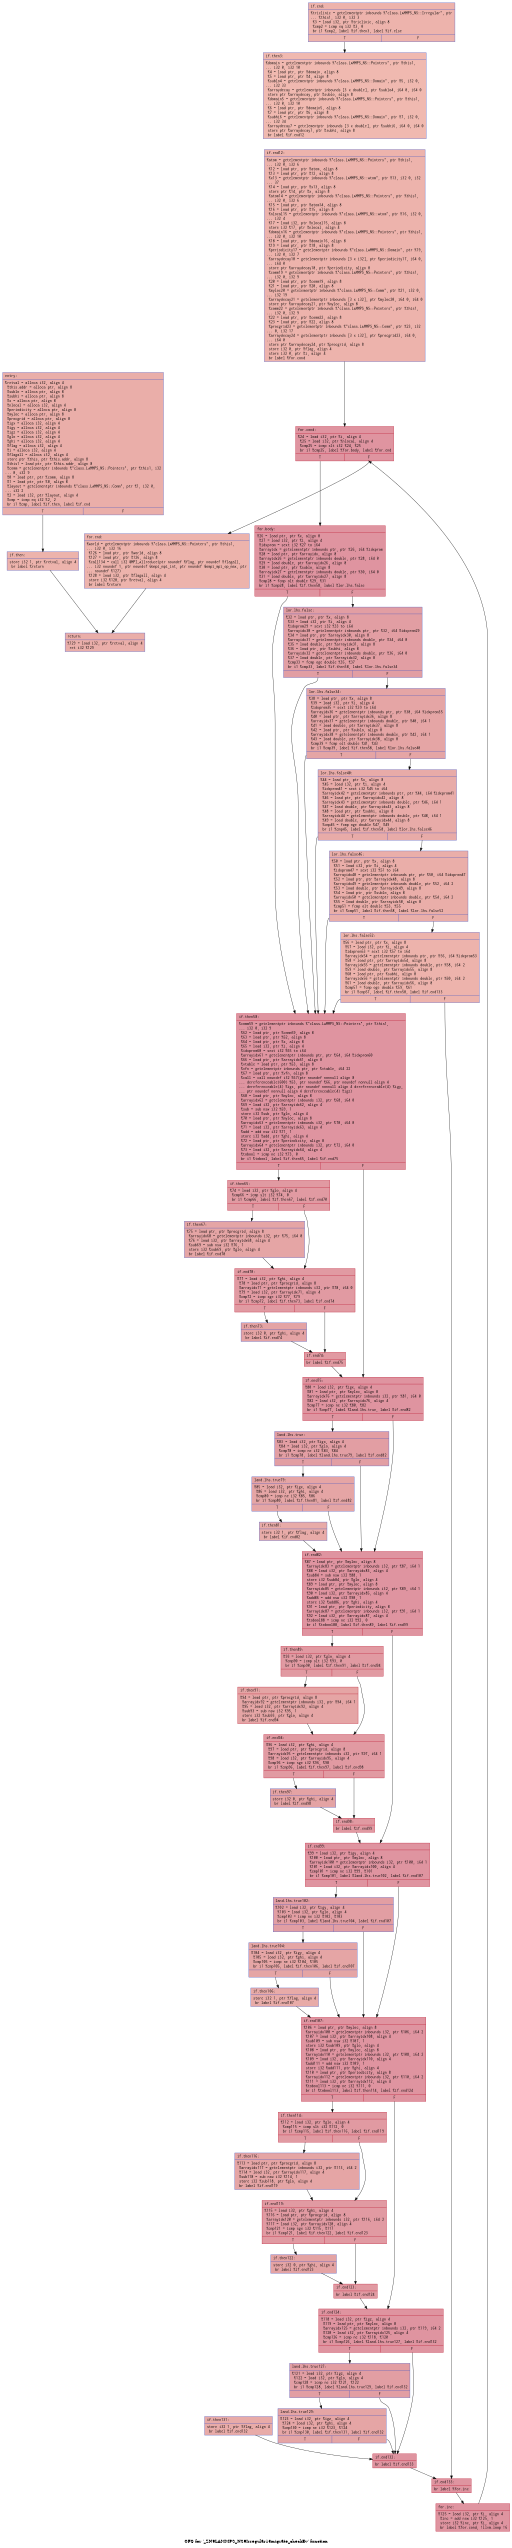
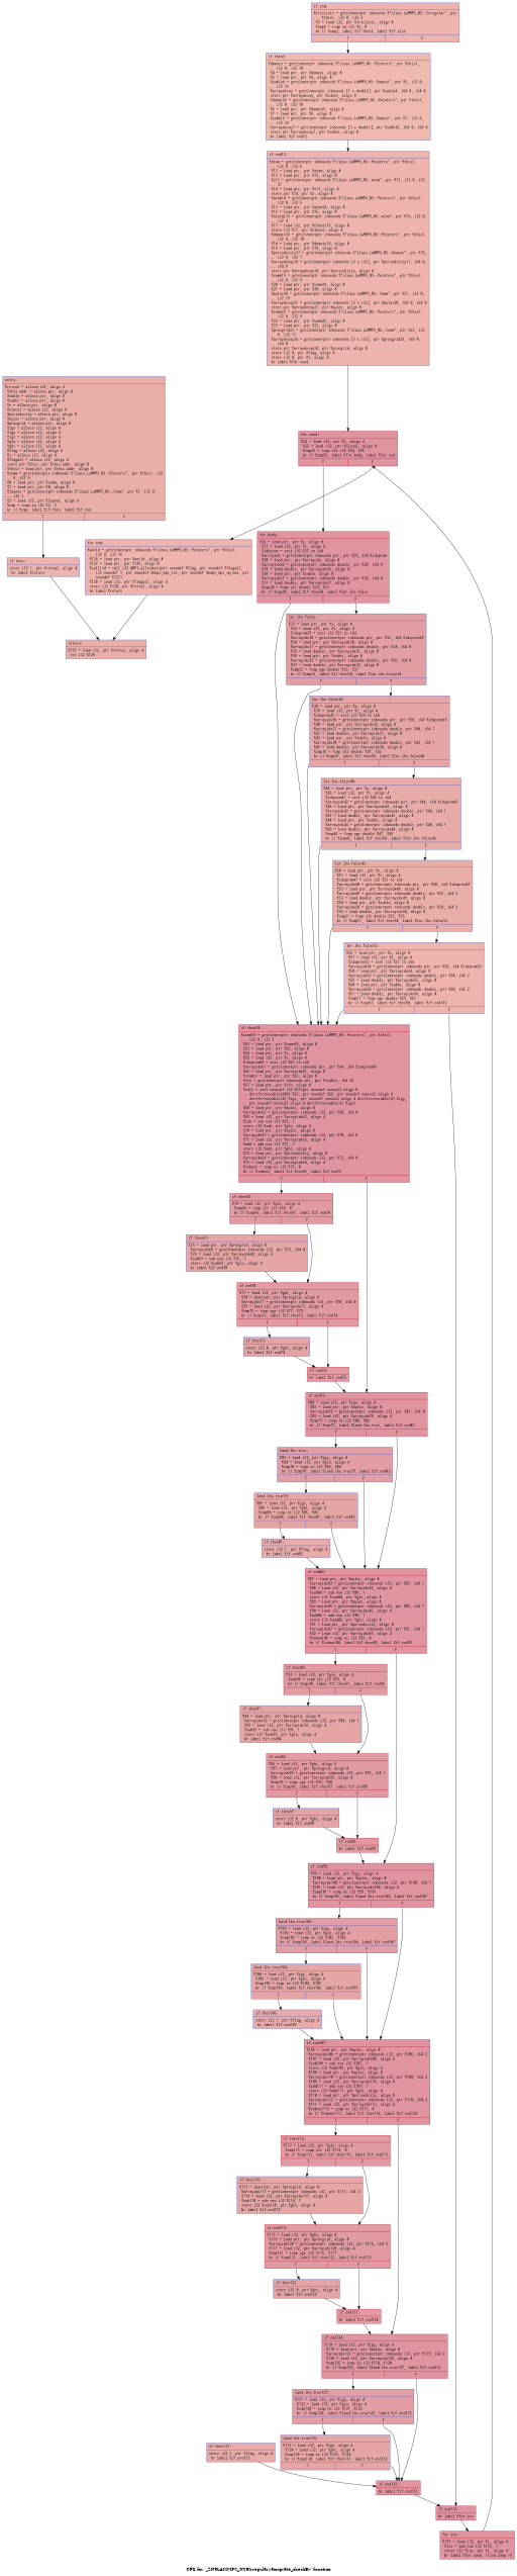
  digraph {
    label="CFG for '_ZN9LAMMPS_NS9Irregular13migrate_checkEv' function"
    node [color="#3d50c3ff" fillcolor="#b70d2870" fontname=Courier shape=record style=filled]
    edge [tailport=s0]
    n1 [fillcolor="#d0473d70" label="{entry:\l|  %retval = alloca i32, align 4\l  %this.addr = alloca ptr, align 8\l  %sublo = alloca ptr, align 8\l  %subhi = alloca ptr, align 8\l  %x = alloca ptr, align 8\l  %nlocal = alloca i32, align 4\l  %periodicity = alloca ptr, align 8\l  %myloc = alloca ptr, align 8\l  %procgrid = alloca ptr, align 8\l  %igx = alloca i32, align 4\l  %igy = alloca i32, align 4\l  %igz = alloca i32, align 4\l  %glo = alloca i32, align 4\l  %ghi = alloca i32, align 4\l  %flag = alloca i32, align 4\l  %i = alloca i32, align 4\l  %flagall = alloca i32, align 4\l  store ptr %this, ptr %this.addr, align 8\l  %this1 = load ptr, ptr %this.addr, align 8\l  %comm = getelementptr inbounds %\"class.LAMMPS_NS::Pointers\", ptr %this1, i32\l... 0, i32 9\l  %0 = load ptr, ptr %comm, align 8\l  %1 = load ptr, ptr %0, align 8\l  %layout = getelementptr inbounds %\"class.LAMMPS_NS::Comm\", ptr %1, i32 0,\l... i32 2\l  %2 = load i32, ptr %layout, align 4\l  %cmp = icmp eq i32 %2, 2\l  br i1 %cmp, label %if.then, label %if.end\l|{<s0>T|<s1>F}}"]
    n2 [fillcolor="#d6524470" label="{if.then:\l|  store i32 1, ptr %retval, align 4\l  br label %return\l}"]
    n3 [fillcolor="#d0473d70" label="{return:\l|  %129 = load i32, ptr %retval, align 4\l  ret i32 %129\l}"]
    n4 [fillcolor="#d6524470" label="{if.end:\l|  %triclinic = getelementptr inbounds %\"class.LAMMPS_NS::Irregular\", ptr\l... %this1, i32 0, i32 3\l  %3 = load i32, ptr %triclinic, align 8\l  %cmp2 = icmp eq i32 %3, 0\l  br i1 %cmp2, label %if.then3, label %if.else\l|{<s0>T|<s1>F}}"]
    n5 [fillcolor="#de614d70" label="{if.then3:\l|  %domain = getelementptr inbounds %\"class.LAMMPS_NS::Pointers\", ptr %this1,\l... i32 0, i32 10\l  %4 = load ptr, ptr %domain, align 8\l  %5 = load ptr, ptr %4, align 8\l  %sublo4 = getelementptr inbounds %\"class.LAMMPS_NS::Domain\", ptr %5, i32 0,\l... i32 33\l  %arraydecay = getelementptr inbounds [3 x double], ptr %sublo4, i64 0, i64 0\l  store ptr %arraydecay, ptr %sublo, align 8\l  %domain5 = getelementptr inbounds %\"class.LAMMPS_NS::Pointers\", ptr %this1,\l... i32 0, i32 10\l  %6 = load ptr, ptr %domain5, align 8\l  %7 = load ptr, ptr %6, align 8\l  %subhi6 = getelementptr inbounds %\"class.LAMMPS_NS::Domain\", ptr %7, i32 0,\l... i32 34\l  %arraydecay7 = getelementptr inbounds [3 x double], ptr %subhi6, i64 0, i64 0\l  store ptr %arraydecay7, ptr %subhi, align 8\l  br label %if.end12\l}"]
    n6 [fillcolor="#d6524470" label="{if.end12:\l|  %atom = getelementptr inbounds %\"class.LAMMPS_NS::Pointers\", ptr %this1,\l... i32 0, i32 6\l  %12 = load ptr, ptr %atom, align 8\l  %13 = load ptr, ptr %12, align 8\l  %x13 = getelementptr inbounds %\"class.LAMMPS_NS::Atom\", ptr %13, i32 0, i32\l... 37\l  %14 = load ptr, ptr %x13, align 8\l  store ptr %14, ptr %x, align 8\l  %atom14 = getelementptr inbounds %\"class.LAMMPS_NS::Pointers\", ptr %this1,\l... i32 0, i32 6\l  %15 = load ptr, ptr %atom14, align 8\l  %16 = load ptr, ptr %15, align 8\l  %nlocal15 = getelementptr inbounds %\"class.LAMMPS_NS::Atom\", ptr %16, i32 0,\l... i32 4\l  %17 = load i32, ptr %nlocal15, align 8\l  store i32 %17, ptr %nlocal, align 4\l  %domain16 = getelementptr inbounds %\"class.LAMMPS_NS::Pointers\", ptr %this1,\l... i32 0, i32 10\l  %18 = load ptr, ptr %domain16, align 8\l  %19 = load ptr, ptr %18, align 8\l  %periodicity17 = getelementptr inbounds %\"class.LAMMPS_NS::Domain\", ptr %19,\l... i32 0, i32 7\l  %arraydecay18 = getelementptr inbounds [3 x i32], ptr %periodicity17, i64 0,\l... i64 0\l  store ptr %arraydecay18, ptr %periodicity, align 8\l  %comm19 = getelementptr inbounds %\"class.LAMMPS_NS::Pointers\", ptr %this1,\l... i32 0, i32 9\l  %20 = load ptr, ptr %comm19, align 8\l  %21 = load ptr, ptr %20, align 8\l  %myloc20 = getelementptr inbounds %\"class.LAMMPS_NS::Comm\", ptr %21, i32 0,\l... i32 19\l  %arraydecay21 = getelementptr inbounds [3 x i32], ptr %myloc20, i64 0, i64 0\l  store ptr %arraydecay21, ptr %myloc, align 8\l  %comm22 = getelementptr inbounds %\"class.LAMMPS_NS::Pointers\", ptr %this1,\l... i32 0, i32 9\l  %22 = load ptr, ptr %comm22, align 8\l  %23 = load ptr, ptr %22, align 8\l  %procgrid23 = getelementptr inbounds %\"class.LAMMPS_NS::Comm\", ptr %23, i32\l... 0, i32 17\l  %arraydecay24 = getelementptr inbounds [3 x i32], ptr %procgrid23, i64 0,\l... i64 0\l  store ptr %arraydecay24, ptr %procgrid, align 8\l  store i32 0, ptr %flag, align 4\l  store i32 0, ptr %i, align 4\l  br label %for.cond\l}"]
    n7 [color="#b70d28ff" label="{for.cond:\l|  %24 = load i32, ptr %i, align 4\l  %25 = load i32, ptr %nlocal, align 4\l  %cmp25 = icmp slt i32 %24, %25\l  br i1 %cmp25, label %for.body, label %for.end\l|{<s0>T|<s1>F}}"]
    n8 [color="#b70d28ff" label="{for.body:\l|  %26 = load ptr, ptr %x, align 8\l  %27 = load i32, ptr %i, align 4\l  %idxprom = sext i32 %27 to i64\l  %arrayidx = getelementptr inbounds ptr, ptr %26, i64 %idxprom\l  %28 = load ptr, ptr %arrayidx, align 8\l  %arrayidx26 = getelementptr inbounds double, ptr %28, i64 0\l  %29 = load double, ptr %arrayidx26, align 8\l  %30 = load ptr, ptr %sublo, align 8\l  %arrayidx27 = getelementptr inbounds double, ptr %30, i64 0\l  %31 = load double, ptr %arrayidx27, align 8\l  %cmp28 = fcmp olt double %29, %31\l  br i1 %cmp28, label %if.then58, label %lor.lhs.false\l|{<s0>T|<s1>F}}"]
    n9 [fillcolor="#d6524470" label="{for.end:\l|  %world = getelementptr inbounds %\"class.LAMMPS_NS::Pointers\", ptr %this1,\l... i32 0, i32 16\l  %126 = load ptr, ptr %world, align 8\l  %127 = load ptr, ptr %126, align 8\l  %call134 = call i32 @MPI_Allreduce(ptr noundef %flag, ptr noundef %flagall,\l... i32 noundef 1, ptr noundef @ompi_mpi_int, ptr noundef @ompi_mpi_op_max, ptr\l... noundef %127)\l  %128 = load i32, ptr %flagall, align 4\l  store i32 %128, ptr %retval, align 4\l  br label %return\l}"]
    n10 [color="#b70d28ff" label="{if.then58:\l|  %comm59 = getelementptr inbounds %\"class.LAMMPS_NS::Pointers\", ptr %this1,\l... i32 0, i32 9\l  %62 = load ptr, ptr %comm59, align 8\l  %63 = load ptr, ptr %62, align 8\l  %64 = load ptr, ptr %x, align 8\l  %65 = load i32, ptr %i, align 4\l  %idxprom60 = sext i32 %65 to i64\l  %arrayidx61 = getelementptr inbounds ptr, ptr %64, i64 %idxprom60\l  %66 = load ptr, ptr %arrayidx61, align 8\l  %vtable = load ptr, ptr %63, align 8\l  %vfn = getelementptr inbounds ptr, ptr %vtable, i64 22\l  %67 = load ptr, ptr %vfn, align 8\l  %call = call noundef i32 %67(ptr noundef nonnull align 8\l... dereferenceable(600) %63, ptr noundef %66, ptr noundef nonnull align 4\l... dereferenceable(4) %igx, ptr noundef nonnull align 4 dereferenceable(4) %igy,\l... ptr noundef nonnull align 4 dereferenceable(4) %igz)\l  %68 = load ptr, ptr %myloc, align 8\l  %arrayidx62 = getelementptr inbounds i32, ptr %68, i64 0\l  %69 = load i32, ptr %arrayidx62, align 4\l  %sub = sub nsw i32 %69, 1\l  store i32 %sub, ptr %glo, align 4\l  %70 = load ptr, ptr %myloc, align 8\l  %arrayidx63 = getelementptr inbounds i32, ptr %70, i64 0\l  %71 = load i32, ptr %arrayidx63, align 4\l  %add = add nsw i32 %71, 1\l  store i32 %add, ptr %ghi, align 4\l  %72 = load ptr, ptr %periodicity, align 8\l  %arrayidx64 = getelementptr inbounds i32, ptr %72, i64 0\l  %73 = load i32, ptr %arrayidx64, align 4\l  %tobool = icmp ne i32 %73, 0\l  br i1 %tobool, label %if.then65, label %if.end75\l|{<s0>T|<s1>F}}"]
    n11 [fillcolor="#be242e70" label="{lor.lhs.false:\l|  %32 = load ptr, ptr %x, align 8\l  %33 = load i32, ptr %i, align 4\l  %idxprom29 = sext i32 %33 to i64\l  %arrayidx30 = getelementptr inbounds ptr, ptr %32, i64 %idxprom29\l  %34 = load ptr, ptr %arrayidx30, align 8\l  %arrayidx31 = getelementptr inbounds double, ptr %34, i64 0\l  %35 = load double, ptr %arrayidx31, align 8\l  %36 = load ptr, ptr %subhi, align 8\l  %arrayidx32 = getelementptr inbounds double, ptr %36, i64 0\l  %37 = load double, ptr %arrayidx32, align 8\l  %cmp33 = fcmp oge double %35, %37\l  br i1 %cmp33, label %if.then58, label %lor.lhs.false34\l|{<s0>T|<s1>F}}"]
    n12 [color="#b70d28ff" fillcolor="#bb1b2c70" label="{if.then65:\l|  %74 = load i32, ptr %glo, align 4\l  %cmp66 = icmp slt i32 %74, 0\l  br i1 %cmp66, label %if.then67, label %if.end70\l|{<s0>T|<s1>F}}"]
    n13 [color="#b70d28ff" label="{if.end75:\l|  %80 = load i32, ptr %igx, align 4\l  %81 = load ptr, ptr %myloc, align 8\l  %arrayidx76 = getelementptr inbounds i32, ptr %81, i64 0\l  %82 = load i32, ptr %arrayidx76, align 4\l  %cmp77 = icmp ne i32 %80, %82\l  br i1 %cmp77, label %land.lhs.true, label %if.end82\l|{<s0>T|<s1>F}}"]
    n14 [fillcolor="#c5333470" label="{lor.lhs.false34:\l|  %38 = load ptr, ptr %x, align 8\l  %39 = load i32, ptr %i, align 4\l  %idxprom35 = sext i32 %39 to i64\l  %arrayidx36 = getelementptr inbounds ptr, ptr %38, i64 %idxprom35\l  %40 = load ptr, ptr %arrayidx36, align 8\l  %arrayidx37 = getelementptr inbounds double, ptr %40, i64 1\l  %41 = load double, ptr %arrayidx37, align 8\l  %42 = load ptr, ptr %sublo, align 8\l  %arrayidx38 = getelementptr inbounds double, ptr %42, i64 1\l  %43 = load double, ptr %arrayidx38, align 8\l  %cmp39 = fcmp olt double %41, %43\l  br i1 %cmp39, label %if.then58, label %lor.lhs.false40\l|{<s0>T|<s1>F}}"]
    n15 [fillcolor="#c5333470" label="{if.then67:\l|  %75 = load ptr, ptr %procgrid, align 8\l  %arrayidx68 = getelementptr inbounds i32, ptr %75, i64 0\l  %76 = load i32, ptr %arrayidx68, align 4\l  %sub69 = sub nsw i32 %76, 1\l  store i32 %sub69, ptr %glo, align 4\l  br label %if.end70\l}"]
    n16 [color="#b70d28ff" fillcolor="#bb1b2c70" label="{if.end70:\l|  %77 = load i32, ptr %ghi, align 4\l  %78 = load ptr, ptr %procgrid, align 8\l  %arrayidx71 = getelementptr inbounds i32, ptr %78, i64 0\l  %79 = load i32, ptr %arrayidx71, align 4\l  %cmp72 = icmp sge i32 %77, %79\l  br i1 %cmp72, label %if.then73, label %if.end74\l|{<s0>T|<s1>F}}"]
    n17 [fillcolor="#be242e70" label="{land.lhs.true:\l|  %83 = load i32, ptr %igx, align 4\l  %84 = load i32, ptr %glo, align 4\l  %cmp78 = icmp ne i32 %83, %84\l  br i1 %cmp78, label %land.lhs.true79, label %if.end82\l|{<s0>T|<s1>F}}"]
    n18 [color="#b70d28ff" label="{if.end82:\l|  %87 = load ptr, ptr %myloc, align 8\l  %arrayidx83 = getelementptr inbounds i32, ptr %87, i64 1\l  %88 = load i32, ptr %arrayidx83, align 4\l  %sub84 = sub nsw i32 %88, 1\l  store i32 %sub84, ptr %glo, align 4\l  %89 = load ptr, ptr %myloc, align 8\l  %arrayidx85 = getelementptr inbounds i32, ptr %89, i64 1\l  %90 = load i32, ptr %arrayidx85, align 4\l  %add86 = add nsw i32 %90, 1\l  store i32 %add86, ptr %ghi, align 4\l  %91 = load ptr, ptr %periodicity, align 8\l  %arrayidx87 = getelementptr inbounds i32, ptr %91, i64 1\l  %92 = load i32, ptr %arrayidx87, align 4\l  %tobool88 = icmp ne i32 %92, 0\l  br i1 %tobool88, label %if.then89, label %if.end99\l|{<s0>T|<s1>F}}"]
    n19 [fillcolor="#cc403a70" label="{lor.lhs.false40:\l|  %44 = load ptr, ptr %x, align 8\l  %45 = load i32, ptr %i, align 4\l  %idxprom41 = sext i32 %45 to i64\l  %arrayidx42 = getelementptr inbounds ptr, ptr %44, i64 %idxprom41\l  %46 = load ptr, ptr %arrayidx42, align 8\l  %arrayidx43 = getelementptr inbounds double, ptr %46, i64 1\l  %47 = load double, ptr %arrayidx43, align 8\l  %48 = load ptr, ptr %subhi, align 8\l  %arrayidx44 = getelementptr inbounds double, ptr %48, i64 1\l  %49 = load double, ptr %arrayidx44, align 8\l  %cmp45 = fcmp oge double %47, %49\l  br i1 %cmp45, label %if.then58, label %lor.lhs.false46\l|{<s0>T|<s1>F}}"]
    n20 [fillcolor="#d0473d70" label="{lor.lhs.false46:\l|  %50 = load ptr, ptr %x, align 8\l  %51 = load i32, ptr %i, align 4\l  %idxprom47 = sext i32 %51 to i64\l  %arrayidx48 = getelementptr inbounds ptr, ptr %50, i64 %idxprom47\l  %52 = load ptr, ptr %arrayidx48, align 8\l  %arrayidx49 = getelementptr inbounds double, ptr %52, i64 2\l  %53 = load double, ptr %arrayidx49, align 8\l  %54 = load ptr, ptr %sublo, align 8\l  %arrayidx50 = getelementptr inbounds double, ptr %54, i64 2\l  %55 = load double, ptr %arrayidx50, align 8\l  %cmp51 = fcmp olt double %53, %55\l  br i1 %cmp51, label %if.then58, label %lor.lhs.false52\l|{<s0>T|<s1>F}}"]
    n21 [fillcolor="#d6524470" label="{lor.lhs.false52:\l|  %56 = load ptr, ptr %x, align 8\l  %57 = load i32, ptr %i, align 4\l  %idxprom53 = sext i32 %57 to i64\l  %arrayidx54 = getelementptr inbounds ptr, ptr %56, i64 %idxprom53\l  %58 = load ptr, ptr %arrayidx54, align 8\l  %arrayidx55 = getelementptr inbounds double, ptr %58, i64 2\l  %59 = load double, ptr %arrayidx55, align 8\l  %60 = load ptr, ptr %subhi, align 8\l  %arrayidx56 = getelementptr inbounds double, ptr %60, i64 2\l  %61 = load double, ptr %arrayidx56, align 8\l  %cmp57 = fcmp oge double %59, %61\l  br i1 %cmp57, label %if.then58, label %if.end133\l|{<s0>T|<s1>F}}"]
    n22 [color="#b70d28ff" label="{if.end133:\l|  br label %for.inc\l}"]
    n23 [color="#b70d28ff" label="{for.inc:\l|  %125 = load i32, ptr %i, align 4\l  %inc = add nsw i32 %125, 1\l  store i32 %inc, ptr %i, align 4\l  br label %for.cond, !llvm.loop !6\l}"]
    n24 [fillcolor="#c32e3170" label="{if.then73:\l|  store i32 0, ptr %ghi, align 4\l  br label %if.end74\l}"]
    n25 [color="#b70d28ff" fillcolor="#bb1b2c70" label="{if.end74:\l|  br label %if.end75\l}"]
    n26 [fillcolor="#c5333470" label="{land.lhs.true79:\l|  %85 = load i32, ptr %igx, align 4\l  %86 = load i32, ptr %ghi, align 4\l  %cmp80 = icmp ne i32 %85, %86\l  br i1 %cmp80, label %if.then81, label %if.end82\l|{<s0>T|<s1>F}}"]
    n27 [color="#b70d28ff" fillcolor="#bb1b2c70" label="{if.then89:\l|  %93 = load i32, ptr %glo, align 4\l  %cmp90 = icmp slt i32 %93, 0\l  br i1 %cmp90, label %if.then91, label %if.end94\l|{<s0>T|<s1>F}}"]
    n28 [color="#b70d28ff" label="{if.end99:\l|  %99 = load i32, ptr %igy, align 4\l  %100 = load ptr, ptr %myloc, align 8\l  %arrayidx100 = getelementptr inbounds i32, ptr %100, i64 1\l  %101 = load i32, ptr %arrayidx100, align 4\l  %cmp101 = icmp ne i32 %99, %101\l  br i1 %cmp101, label %land.lhs.true102, label %if.end107\l|{<s0>T|<s1>F}}"]
    n29 [fillcolor="#cc403a70" label="{if.then81:\l|  store i32 1, ptr %flag, align 4\l  br label %if.end82\l}"]
-   n30 [color="#b70d28ff" fillcolor="#c5333470" label="{if.then91:\l|  %94 = load ptr, ptr %procgrid, align 8\l  %arrayidx92 = getelementptr inbounds i32, ptr %94, i64 1\l  %95 = load i32, ptr %arrayidx92, align 4\l  %sub93 = sub nsw i32 %95, 1\l  store i32 %sub93, ptr %glo, align 4\l  br label %if.end94\l}"]
+   n30 [fillcolor="#c5333470" label="{if.then91:\l|  %94 = load ptr, ptr %procgrid, align 8\l  %arrayidx92 = getelementptr inbounds i32, ptr %94, i64 1\l  %95 = load i32, ptr %arrayidx92, align 4\l  %sub93 = sub nsw i32 %95, 1\l  store i32 %sub93, ptr %glo, align 4\l  br label %if.end94\l}"]
    n31 [color="#b70d28ff" fillcolor="#bb1b2c70" label="{if.end94:\l|  %96 = load i32, ptr %ghi, align 4\l  %97 = load ptr, ptr %procgrid, align 8\l  %arrayidx95 = getelementptr inbounds i32, ptr %97, i64 1\l  %98 = load i32, ptr %arrayidx95, align 4\l  %cmp96 = icmp sge i32 %96, %98\l  br i1 %cmp96, label %if.then97, label %if.end98\l|{<s0>T|<s1>F}}"]
    n32 [fillcolor="#be242e70" label="{land.lhs.true102:\l|  %102 = load i32, ptr %igy, align 4\l  %103 = load i32, ptr %glo, align 4\l  %cmp103 = icmp ne i32 %102, %103\l  br i1 %cmp103, label %land.lhs.true104, label %if.end107\l|{<s0>T|<s1>F}}"]
    n33 [color="#b70d28ff" label="{if.end107:\l|  %106 = load ptr, ptr %myloc, align 8\l  %arrayidx108 = getelementptr inbounds i32, ptr %106, i64 2\l  %107 = load i32, ptr %arrayidx108, align 4\l  %sub109 = sub nsw i32 %107, 1\l  store i32 %sub109, ptr %glo, align 4\l  %108 = load ptr, ptr %myloc, align 8\l  %arrayidx110 = getelementptr inbounds i32, ptr %108, i64 2\l  %109 = load i32, ptr %arrayidx110, align 4\l  %add111 = add nsw i32 %109, 1\l  store i32 %add111, ptr %ghi, align 4\l  %110 = load ptr, ptr %periodicity, align 8\l  %arrayidx112 = getelementptr inbounds i32, ptr %110, i64 2\l  %111 = load i32, ptr %arrayidx112, align 4\l  %tobool113 = icmp ne i32 %111, 0\l  br i1 %tobool113, label %if.then114, label %if.end124\l|{<s0>T|<s1>F}}"]
    n34 [fillcolor="#c32e3170" label="{if.then97:\l|  store i32 0, ptr %ghi, align 4\l  br label %if.end98\l}"]
    n35 [color="#b70d28ff" fillcolor="#bb1b2c70" label="{if.end98:\l|  br label %if.end99\l}"]
    n36 [fillcolor="#c5333470" label="{land.lhs.true104:\l|  %104 = load i32, ptr %igy, align 4\l  %105 = load i32, ptr %ghi, align 4\l  %cmp105 = icmp ne i32 %104, %105\l  br i1 %cmp105, label %if.then106, label %if.end107\l|{<s0>T|<s1>F}}"]
    n37 [color="#b70d28ff" fillcolor="#bb1b2c70" label="{if.then114:\l|  %112 = load i32, ptr %glo, align 4\l  %cmp115 = icmp slt i32 %112, 0\l  br i1 %cmp115, label %if.then116, label %if.end119\l|{<s0>T|<s1>F}}"]
    n38 [color="#b70d28ff" label="{if.end124:\l|  %118 = load i32, ptr %igz, align 4\l  %119 = load ptr, ptr %myloc, align 8\l  %arrayidx125 = getelementptr inbounds i32, ptr %119, i64 2\l  %120 = load i32, ptr %arrayidx125, align 4\l  %cmp126 = icmp ne i32 %118, %120\l  br i1 %cmp126, label %land.lhs.true127, label %if.end132\l|{<s0>T|<s1>F}}"]
    n39 [fillcolor="#cc403a70" label="{if.then106:\l|  store i32 1, ptr %flag, align 4\l  br label %if.end107\l}"]
    n40 [fillcolor="#c5333470" label="{if.then116:\l|  %113 = load ptr, ptr %procgrid, align 8\l  %arrayidx117 = getelementptr inbounds i32, ptr %113, i64 2\l  %114 = load i32, ptr %arrayidx117, align 4\l  %sub118 = sub nsw i32 %114, 1\l  store i32 %sub118, ptr %glo, align 4\l  br label %if.end119\l}"]
    n41 [color="#b70d28ff" fillcolor="#bb1b2c70" label="{if.end119:\l|  %115 = load i32, ptr %ghi, align 4\l  %116 = load ptr, ptr %procgrid, align 8\l  %arrayidx120 = getelementptr inbounds i32, ptr %116, i64 2\l  %117 = load i32, ptr %arrayidx120, align 4\l  %cmp121 = icmp sge i32 %115, %117\l  br i1 %cmp121, label %if.then122, label %if.end123\l|{<s0>T|<s1>F}}"]
    n42 [fillcolor="#be242e70" label="{land.lhs.true127:\l|  %121 = load i32, ptr %igz, align 4\l  %122 = load i32, ptr %glo, align 4\l  %cmp128 = icmp ne i32 %121, %122\l  br i1 %cmp128, label %land.lhs.true129, label %if.end132\l|{<s0>T|<s1>F}}"]
    n43 [color="#b70d28ff" label="{if.end132:\l|  br label %if.end133\l}"]
    n44 [fillcolor="#c32e3170" label="{if.then122:\l|  store i32 0, ptr %ghi, align 4\l  br label %if.end123\l}"]
    n45 [color="#b70d28ff" fillcolor="#bb1b2c70" label="{if.end123:\l|  br label %if.end124\l}"]
    n46 [fillcolor="#c5333470" label="{land.lhs.true129:\l|  %123 = load i32, ptr %igz, align 4\l  %124 = load i32, ptr %ghi, align 4\l  %cmp130 = icmp ne i32 %123, %124\l  br i1 %cmp130, label %if.then131, label %if.end132\l|{<s0>T|<s1>F}}"]
    n47 [fillcolor="#cc403a70" label="{if.then131:\l|  store i32 1, ptr %flag, align 4\l  br label %if.end132\l}"]
    n1 -> n2
    n2 -> n3
    n4 -> n5
+   n5 -> n6
    n6 -> n7
    n7 -> n8
    n7 -> n9 [tailport=s1]
    n8 -> n10
    n8 -> n11 [tailport=s1]
    n9 -> n3
    n10 -> n12
    n10 -> n13 [tailport=s1]
    n11 -> n10
    n11 -> n14 [tailport=s1]
    n12 -> n15
    n12 -> n16 [tailport=s1]
    n13 -> n17
    n13 -> n18 [tailport=s1]
    n14 -> n10
    n14 -> n19 [tailport=s1]
    n15 -> n16
    n16 -> n24
    n16 -> n25 [tailport=s1]
    n17 -> n18 [tailport=s1]
    n17 -> n26
    n18 -> n27
    n18 -> n28 [tailport=s1]
    n19 -> n10
    n19 -> n20 [tailport=s1]
    n20 -> n10
    n20 -> n21 [tailport=s1]
    n21 -> n10
    n21 -> n22 [tailport=s1]
    n22 -> n23
    n23 -> n7
    n24 -> n25
    n25 -> n13
    n26 -> n18 [tailport=s1]
    n26 -> n29
    n27 -> n30
    n27 -> n31 [tailport=s1]
    n28 -> n32
    n28 -> n33 [tailport=s1]
    n29 -> n18
    n30 -> n31
    n31 -> n34
    n31 -> n35 [tailport=s1]
    n32 -> n33 [tailport=s1]
    n32 -> n36
    n33 -> n37
    n33 -> n38 [tailport=s1]
    n34 -> n35
    n35 -> n28
    n36 -> n33 [tailport=s1]
    n36 -> n39
    n37 -> n40
    n37 -> n41 [tailport=s1]
    n38 -> n42
    n38 -> n43 [tailport=s1]
    n39 -> n33
    n40 -> n41
    n41 -> n44
    n41 -> n45 [tailport=s1]
    n42 -> n43 [tailport=s1]
    n42 -> n46
    n43 -> n22
    n44 -> n45
    n45 -> n38
    n46 -> n43 [tailport=s1]
    n47 -> n43
  }
